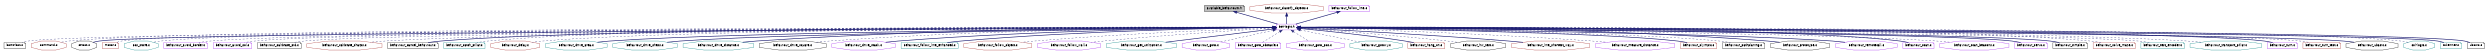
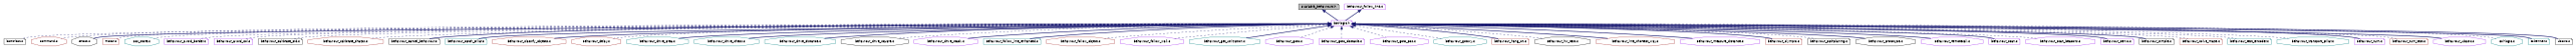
  digraph {
    node [color=purple fillcolor=white fontname=Helvetica fontsize=10 shape=octagon style=filled]
    edge [color=midnightblue dir=back fontname=Helvetica fontsize=10 labelfontname=Helvetica labelfontsize=10 style=dashed]
    n1 [color=black fillcolor=grey75 fontcolor=black height=0.2 label="available_behaviours.h" shape=note width=0.4]
    n2 [height=0.2 label="bot-logic.h" shape=note width=0.4]
    n3 [color=black height=0.2 label="bot-2-bot.c" shape=note width=0.4]
    n4 [color=brown height=0.2 label="command.c" width=0.4]
    n5 [color=black height=0.2 label="ct-Bot.c" width=0.4]
    n6 [color=brown height=0.2 label="motor.c" shape=note width=0.4]
    n7 [color=teal height=0.2 label="pos_store.c" width=0.4]
    n8 [height=0.2 label="behaviour_avoid_border.c" shape=note width=0.4]
    n9 [height=0.2 label="behaviour_avoid_col.c" shape=note width=0.4]
    n10 [color=black height=0.2 label="behaviour_calibrate_pid.c" shape=note width=0.4]
    n11 [color=brown height=0.2 label="behaviour_calibrate_sharps.c" width=0.4]
    n12 [color=black height=0.2 label="behaviour_cancel_behaviour.c" shape=note width=0.4]
    n13 [color=teal height=0.2 label="behaviour_catch_pillar.c" shape=note width=0.4]
    n14 [color=brown height=0.2 label="behaviour_classify_objects.c" width=0.4]
    n15 [color=brown height=0.2 label="behaviour_delay.c" width=0.4]
    n16 [color=teal height=0.2 label="behaviour_drive_area.c" width=0.4]
    n17 [color=teal height=0.2 label="behaviour_drive_chess.c" width=0.4]
    n18 [color=teal height=0.2 label="behaviour_drive_distance.c" width=0.4]
    n19 [color=black height=0.2 label="behaviour_drive_square.c" width=0.4]
    n20 [height=0.2 label="behaviour_drive_stack.c" width=0.4]
    n21 [color=teal height=0.2 label="behaviour_follow_line_enhanced.c" shape=note width=0.4]
    n22 [color=brown height=0.2 label="behaviour_follow_object.c" width=0.4]
    n23 [height=0.2 label="behaviour_follow_wall.c" width=0.4]
    n24 [color=teal height=0.2 label="behaviour_get_utilization.c" width=0.4]
    n25 [height=0.2 label="behaviour_goto.c" width=0.4]
    n26 [height=0.2 label="behaviour_goto_obstacle.c" shape=note width=0.4]
    n27 [height=0.2 label="behaviour_goto_pos.c" width=0.4]
    n28 [color=teal height=0.2 label="behaviour_gotoxy.c" width=0.4]
    n29 [color=brown height=0.2 label="behaviour_hang_on.c" shape=note width=0.4]
    n30 [color=black height=0.2 label="behaviour_hw_test.c" width=0.4]
    n31 [color=brown height=0.2 label="behaviour_line_shortest_way.c" width=0.4]
    n32 [height=0.2 label="behaviour_measure_distance.c" width=0.4]
    n33 [color=brown height=0.2 label="behaviour_olympic.c" shape=note width=0.4]
    n34 [color=black height=0.2 label="behaviour_pathplaning.c" shape=note width=0.4]
    n35 [color=black height=0.2 label="behaviour_prototype.c" width=0.4]
    n36 [height=0.2 label="behaviour_remotecall.c" width=0.4]
    n37 [height=0.2 label="behaviour_scan.c" shape=note width=0.4]
    n38 [height=0.2 label="behaviour_scan_beacons.c" width=0.4]
    n39 [height=0.2 label="behaviour_servo.c" shape=note width=0.4]
    n40 [color=black height=0.2 label="behaviour_simple.c" shape=note width=0.4]
    n41 [color=brown height=0.2 label="behaviour_solve_maze.c" shape=note width=0.4]
    n42 [color=teal height=0.2 label="behaviour_test_encoder.c" shape=note width=0.4]
    n43 [color=teal height=0.2 label="behaviour_transport_pillar.c" width=0.4]
    n44 [height=0.2 label="behaviour_turn.c" shape=note width=0.4]
    n45 [color=brown height=0.2 label="behaviour_turn_test.c" shape=note width=0.4]
-   n46 [color=black height=0.2 label="behaviour_ubasic.c" width=0.4]
+   n46 [height=0.2 label="behaviour_ubasic.c" width=0.4]
    n47 [color=teal height=0.2 label="col-logic.c" width=0.4]
    n48 [color=teal height=0.2 label="tokenizer.c" shape=note width=0.4]
    n49 [color=black height=0.2 label="ubasic.c" shape=note width=0.4]
    n50 [height=0.2 label="behaviour_follow_line.c" shape=note width=0.4]
    n1 -> n2 [style=bold]
    n2 -> n3
    n2 -> n4
    n2 -> n5 [style=bold]
    n2 -> n6
    n2 -> n7
    n2 -> n8
    n2 -> n9
    n2 -> n10
    n2 -> n11
    n2 -> n12 [style=bold]
-   n2 -> n13
-   n14 -> n2 [style=bold]
+   n2 -> n13 [style=bold]
+   n2 -> n14 [style=bold]
    n2 -> n15
    n2 -> n16 [style=bold]
    n2 -> n17 [style=bold]
    n2 -> n18 [style=bold]
    n2 -> n19
    n2 -> n20 [style=bold]
    n2 -> n21 [style=bold]
    n2 -> n22
    n2 -> n23
    n2 -> n24 [style=bold]
    n2 -> n25
    n2 -> n26
    n2 -> n27
    n2 -> n28
    n2 -> n29 [style=bold]
    n2 -> n30
    n2 -> n31 [style=bold]
-   n2 -> n32
+   n2 -> n32 [style=bold]
    n2 -> n33 [style=bold]
    n2 -> n34
    n2 -> n35 [style=bold]
    n2 -> n36 [style=bold]
    n2 -> n37 [style=bold]
    n2 -> n38
    n2 -> n39 [style=bold]
    n2 -> n40 [style=bold]
    n2 -> n41
    n2 -> n42
    n2 -> n43
    n2 -> n44 [style=bold]
    n2 -> n45
    n2 -> n46 [style=bold]
    n2 -> n47
    n2 -> n48 [style=bold]
    n2 -> n49 [style=bold]
    n50 -> n2 [style=bold]
  }
